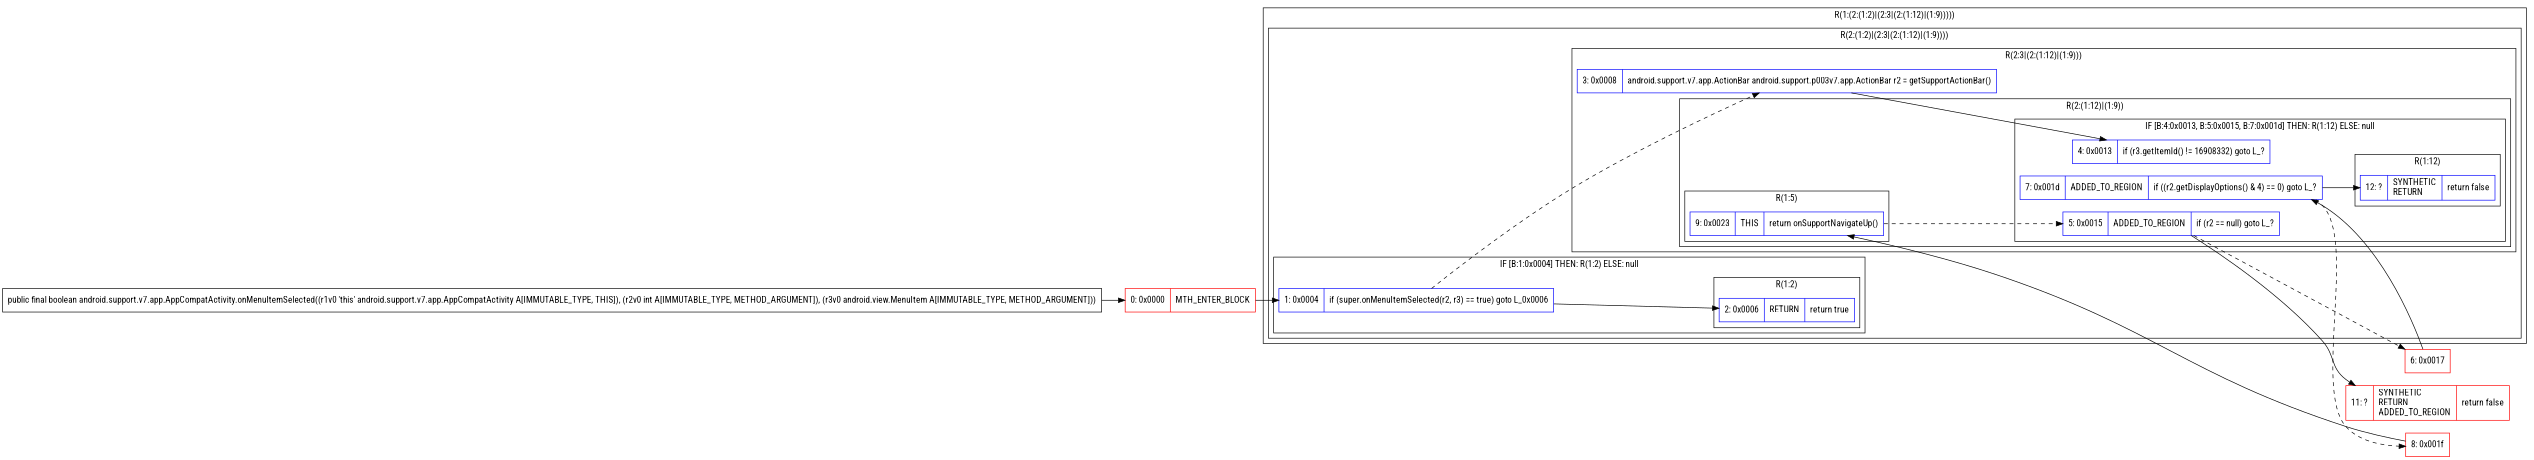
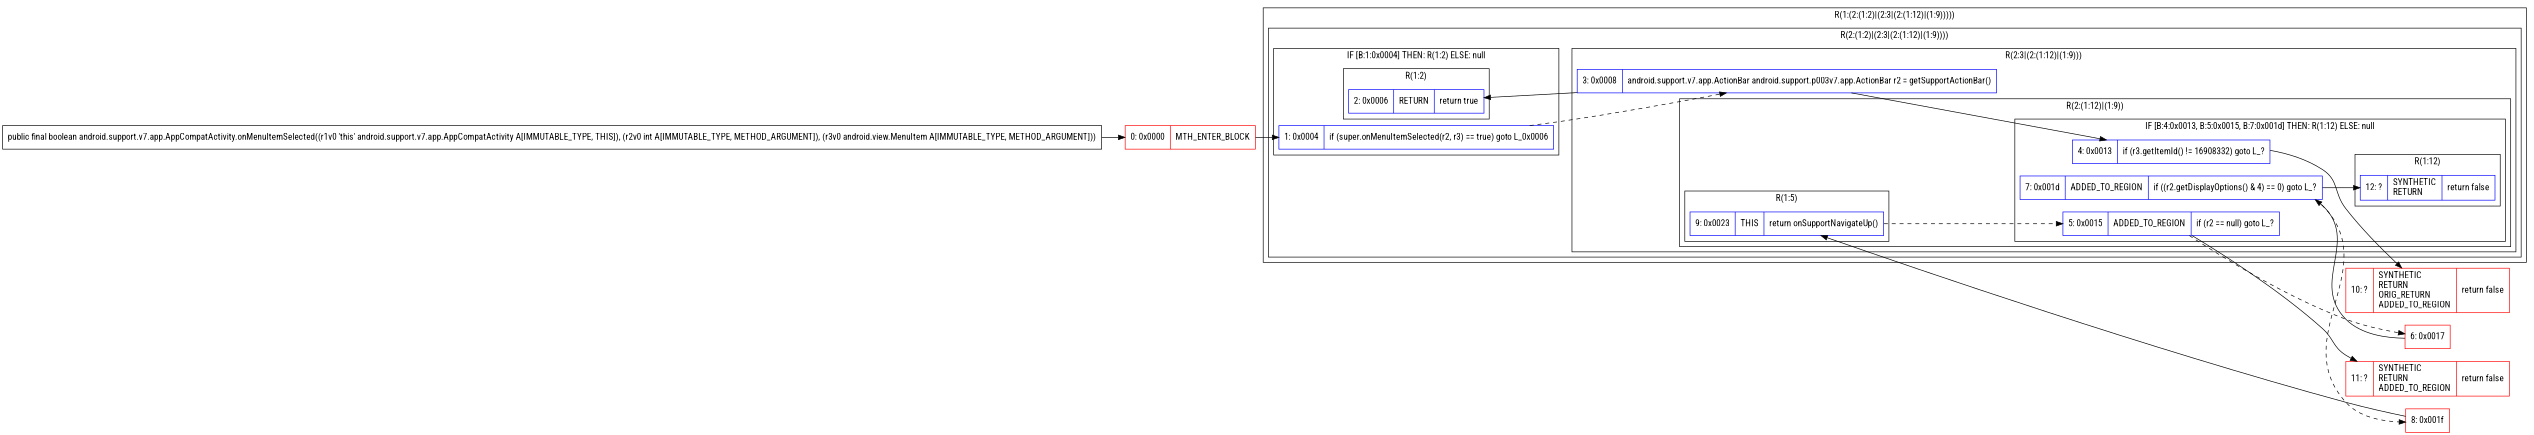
  digraph {
    fontname="Roboto Condensed"
    rankdir=LR
    node [color=blue fontname="Roboto Condensed" shape=record]
    edge [fontname="Roboto Condensed"]
    n1 [label="{2\:\ 0x0006|RETURN\l|return true\l}"]
    n2 [label="{1\:\ 0x0004|if (super.onMenuItemSelected(r2, r3) == true) goto L_0x0006\l}"]
    n3 [label="{12\:\ ?|SYNTHETIC\lRETURN\l|return false\l}"]
    n4 [label="{4\:\ 0x0013|if (r3.getItemId() != 16908332) goto L_?\l}"]
    n5 [label="{5\:\ 0x0015|ADDED_TO_REGION\l|if (r2 == null) goto L_?\l}"]
    n6 [label="{7\:\ 0x001d|ADDED_TO_REGION\l|if ((r2.getDisplayOptions() & 4) == 0) goto L_?\l}"]
    n7 [label="{9\:\ 0x0023|THIS\l|return onSupportNavigateUp()\l}"]
    n8 [label="{3\:\ 0x0008|android.support.v7.app.ActionBar android.support.p003v7.app.ActionBar r2 = getSupportActionBar()\l}"]
+   n9 [color=red label="{10\:\ ?|SYNTHETIC\lRETURN\lORIG_RETURN\lADDED_TO_REGION\l|return false\l}"]
    n10 [color=red label="{6\:\ 0x0017}"]
    n11 [color=red label="{11\:\ ?|SYNTHETIC\lRETURN\lADDED_TO_REGION\l|return false\l}"]
    n12 [color=red label="{8\:\ 0x001f}"]
    n13 [color=red label="{0\:\ 0x0000|MTH_ENTER_BLOCK\l}"]
    n14 [label="{public final boolean android.support.v7.app.AppCompatActivity.onMenuItemSelected((r1v0 'this' android.support.v7.app.AppCompatActivity A[IMMUTABLE_TYPE, THIS]), (r2v0 int A[IMMUTABLE_TYPE, METHOD_ARGUMENT]), (r3v0 android.view.MenuItem A[IMMUTABLE_TYPE, METHOD_ARGUMENT])) }" color=""]
    subgraph cluster_1 {
      label="R(1:(2:(1:2)|(2:3|(2:(1:12)|(1:9)))))"
      subgraph cluster_2 {
        label="R(2:(1:2)|(2:3|(2:(1:12)|(1:9))))"
        subgraph cluster_3 {
          label="IF [B:1:0x0004] THEN: R(1:2) ELSE: null"
          n2
          subgraph cluster_4 {
            label="R(1:2)"
            n1
          }
        }
        subgraph cluster_5 {
          label="R(2:3|(2:(1:12)|(1:9)))"
          n8
          subgraph cluster_6 {
            label="R(2:(1:12)|(1:9))"
            subgraph cluster_7 {
              label="IF [B:4:0x0013, B:5:0x0015, B:7:0x001d] THEN: R(1:12) ELSE: null"
              n4
              n5
              n6
              subgraph cluster_8 {
                label="R(1:12)"
                n3
              }
            }
            subgraph cluster_9 {
              label="R(1:5)"
              n7
            }
          }
        }
      }
    }
-   n2 -> n1
+   n8 -> n1
    n2 -> n8 [style=dashed]
+   n4 -> n9
    n5 -> n10 [style=dashed]
    n5 -> n11
    n6 -> n3
    n6 -> n12 [style=dashed]
    n7 -> n5 [style=dashed]
    n8 -> n4
    n10 -> n6
    n12 -> n7
    n13 -> n2
    n14 -> n13
  }
